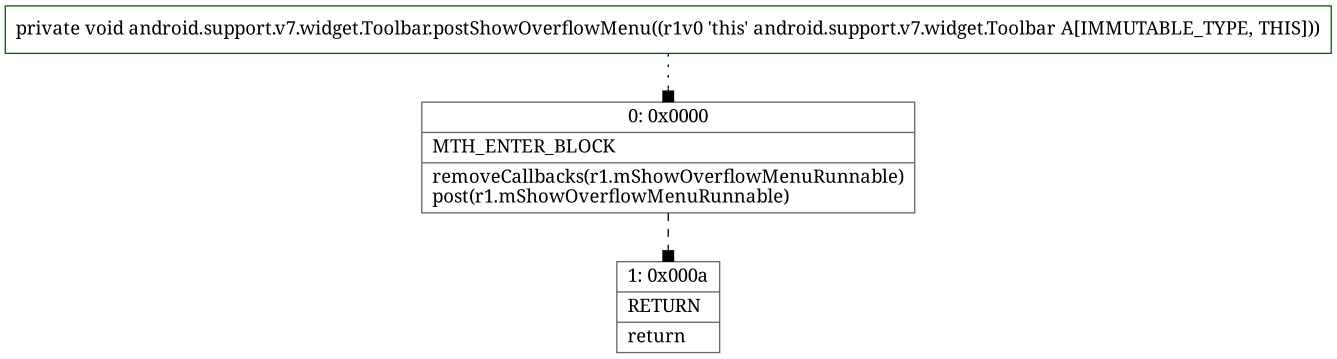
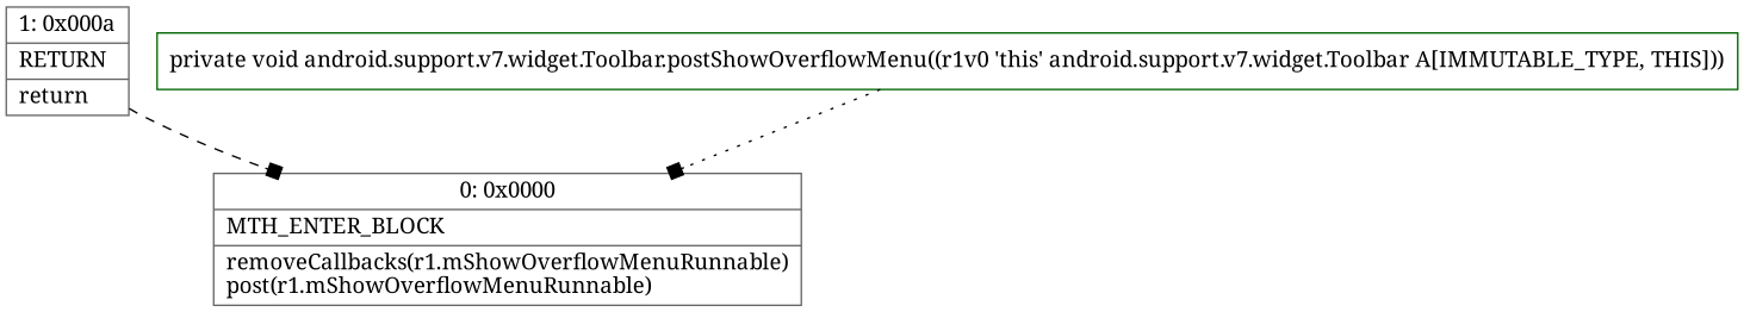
  digraph {
    fontname="Noto Serif"
    node [shape=record color=gray40 fontname="Noto Serif"]
    edge [arrowhead=box fontname="Noto Serif"]
    n1 [label="{0\:\ 0x0000|MTH_ENTER_BLOCK\l|removeCallbacks(r1.mShowOverflowMenuRunnable)\lpost(r1.mShowOverflowMenuRunnable)\l}"]
    n2 [label="{1\:\ 0x000a|RETURN\l|return\l}"]
    n3 [label="{private void android.support.v7.widget.Toolbar.postShowOverflowMenu((r1v0 'this' android.support.v7.widget.Toolbar A[IMMUTABLE_TYPE, THIS])) }" color=darkgreen]
-   n1 -> n2 [style=dashed]
+   n2 -> n1 [style=dashed]
    n3 -> n1 [style=dotted]
  }
